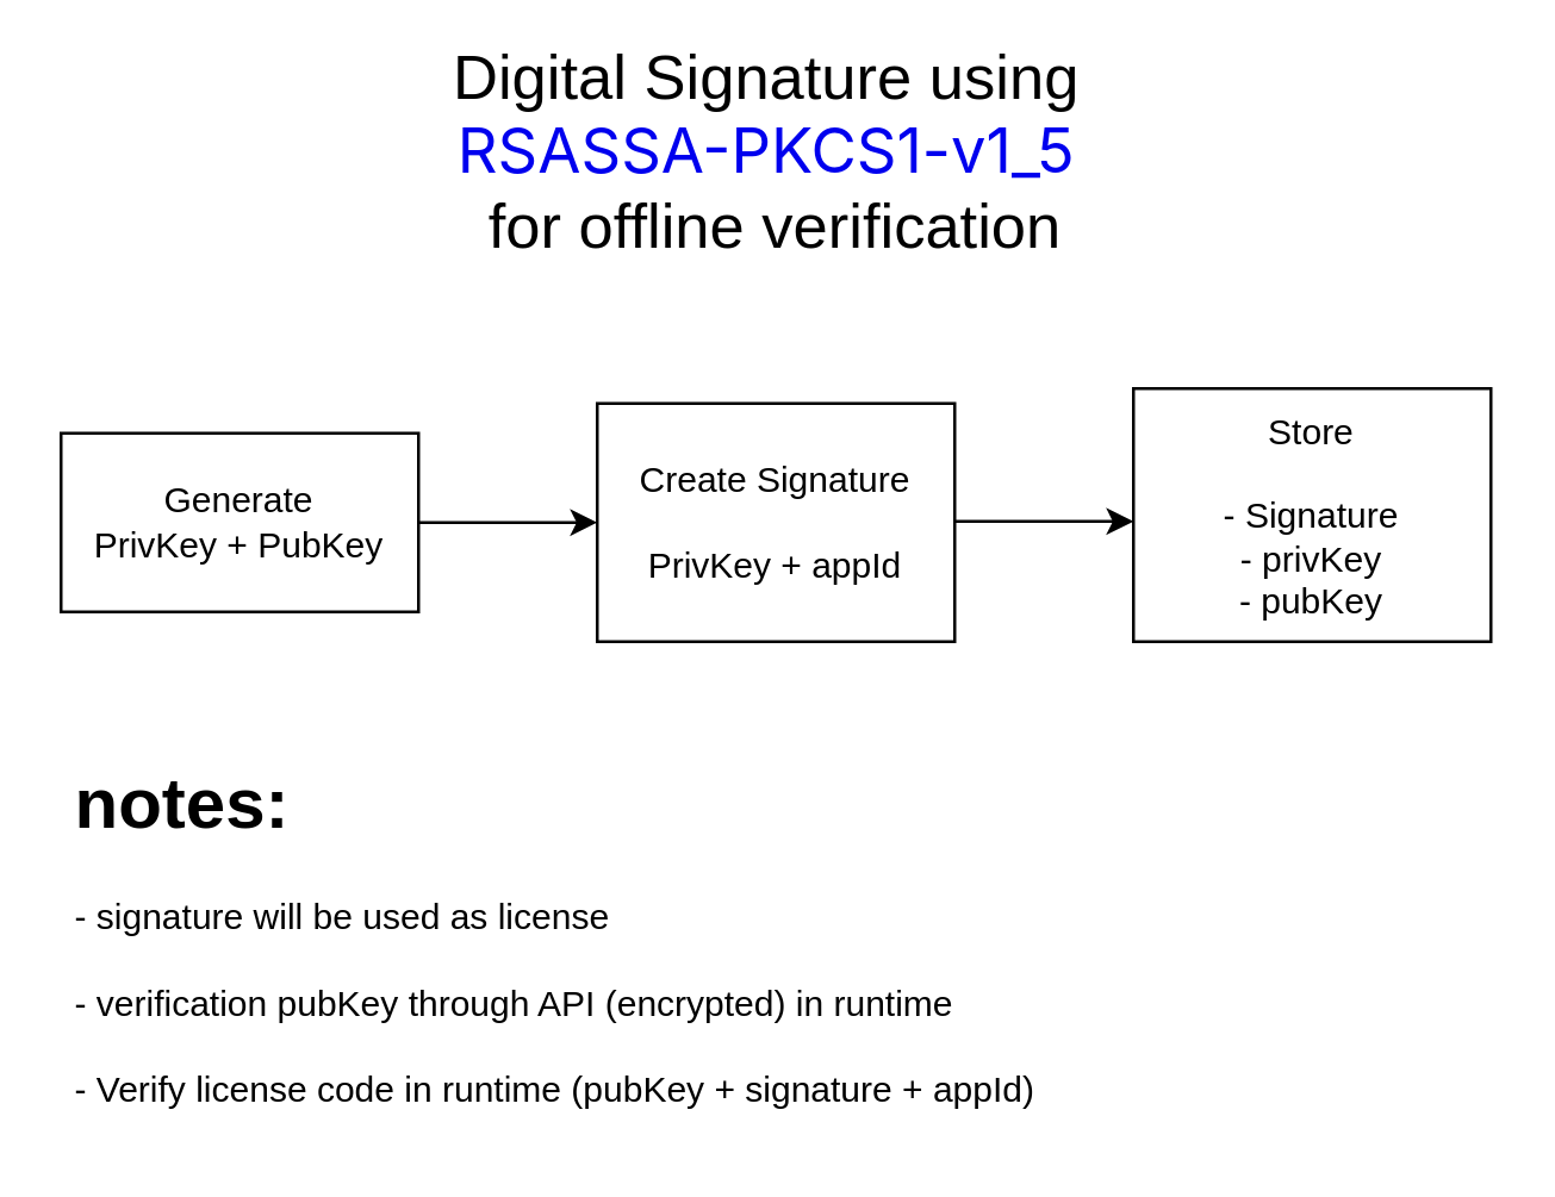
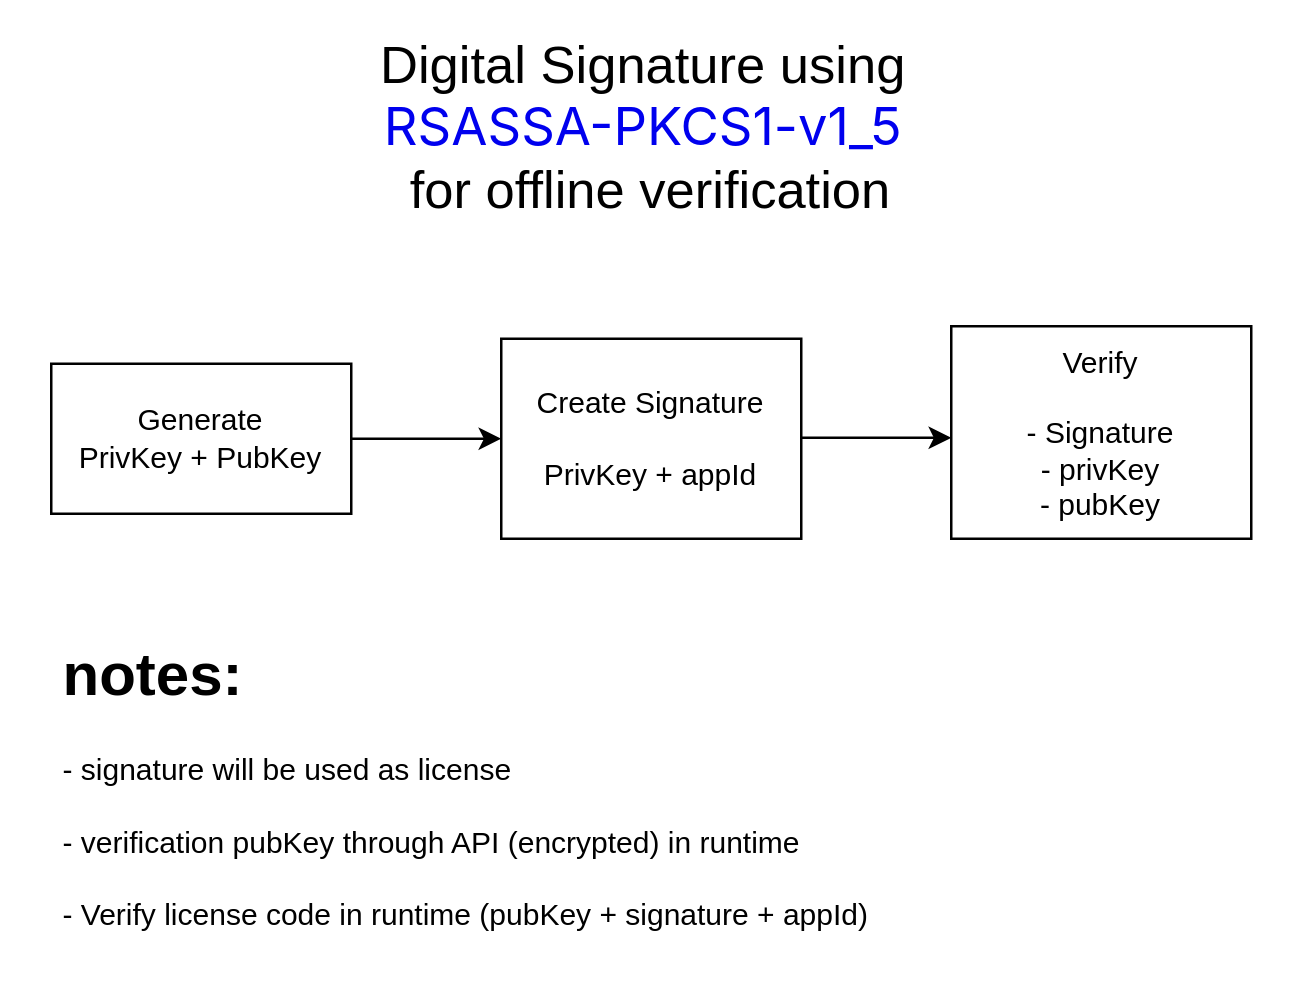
  <mxCell id="0" />
  <mxCell id="1" parent="0" />
  <mxCell id="2" value="Digital Signature using&amp;nbsp;&lt;br&gt;&lt;a style=&quot;font-family: Inter, &amp;quot;system-ui&amp;quot;, &amp;quot;Segoe UI&amp;quot;, Roboto, Oxygen, Ubuntu, Cantarell, &amp;quot;Fira Sans&amp;quot;, &amp;quot;Droid Sans&amp;quot;, &amp;quot;Helvetica Neue&amp;quot;, sans-serif; letter-spacing: var(--heading-letter-spacing); text-align: start; box-sizing: border-box; text-decoration-line: none; text-decoration-skip-ink: auto; width: fit-content; font-size: 21px;&quot; href=&quot;https://developer.mozilla.org/en-US/docs/Web/API/SubtleCrypto/verify#rsassa-pkcs1-v1_5&quot;&gt;RSASSA-PKCS1-v1_5&lt;/a&gt;&amp;nbsp;&lt;br&gt;for offline verification" style="text;html=1;strokeColor=none;fillColor=none;align=center;verticalAlign=middle;whiteSpace=wrap;rounded=0;fontSize=21;" vertex="1" parent="1"><mxGeometry x="105" y="20" width="310" height="60" as="geometry" /></mxCell>
  <mxCell id="3" value="Generate&lt;br&gt;PrivKey + PubKey" style="rounded=0;whiteSpace=wrap;html=1;" vertex="1" parent="1"><mxGeometry x="20" y="145" width="120" height="60" as="geometry" /></mxCell>
  <mxCell id="4" value="" style="endArrow=classic;html=1;rounded=0;" edge="1" parent="1"><mxGeometry width="50" height="50" relative="1" as="geometry"><mxPoint x="140" y="175" as="sourcePoint" /><mxPoint x="200" y="175" as="targetPoint" /></mxGeometry></mxCell>
  <mxCell id="5" value="Create Signature&lt;br&gt;&lt;br&gt;PrivKey + appId" style="rounded=0;whiteSpace=wrap;html=1;" vertex="1" parent="1"><mxGeometry x="200" y="135" width="120" height="80" as="geometry" /></mxCell>
  <mxCell id="6" value="" style="endArrow=classic;html=1;rounded=0;" edge="1" parent="1"><mxGeometry width="50" height="50" relative="1" as="geometry"><mxPoint x="320" y="174.63" as="sourcePoint" /><mxPoint x="380" y="174.63" as="targetPoint" /></mxGeometry></mxCell>
- <mxCell id="7" value="Store&lt;br&gt;&lt;br&gt;- Signature&lt;br&gt;- privKey&lt;br&gt;- pubKey" style="rounded=0;whiteSpace=wrap;html=1;" vertex="1" parent="1"><mxGeometry x="380" y="130" width="120" height="85" as="geometry" /></mxCell>
+ <mxCell id="7" value="Verify&lt;br&gt;&lt;br&gt;- Signature&lt;br&gt;- privKey&lt;br&gt;- pubKey" style="rounded=0;whiteSpace=wrap;html=1;" vertex="1" parent="1"><mxGeometry x="380" y="130" width="120" height="85" as="geometry" /></mxCell>
  <mxCell id="8" value="&lt;h1&gt;notes:&lt;/h1&gt;&lt;p&gt;- signature will be used as license&lt;br&gt;&lt;br&gt;- verification pubKey through API (encrypted) in runtime&lt;br&gt;&lt;br&gt;- Verify license code in runtime (pubKey + signature + appId)&lt;/p&gt;" style="text;html=1;strokeColor=none;fillColor=none;spacing=5;spacingTop=-20;whiteSpace=wrap;overflow=hidden;rounded=0;" vertex="1" parent="1"><mxGeometry x="20" y="250" width="420" height="130" as="geometry" /></mxCell>
